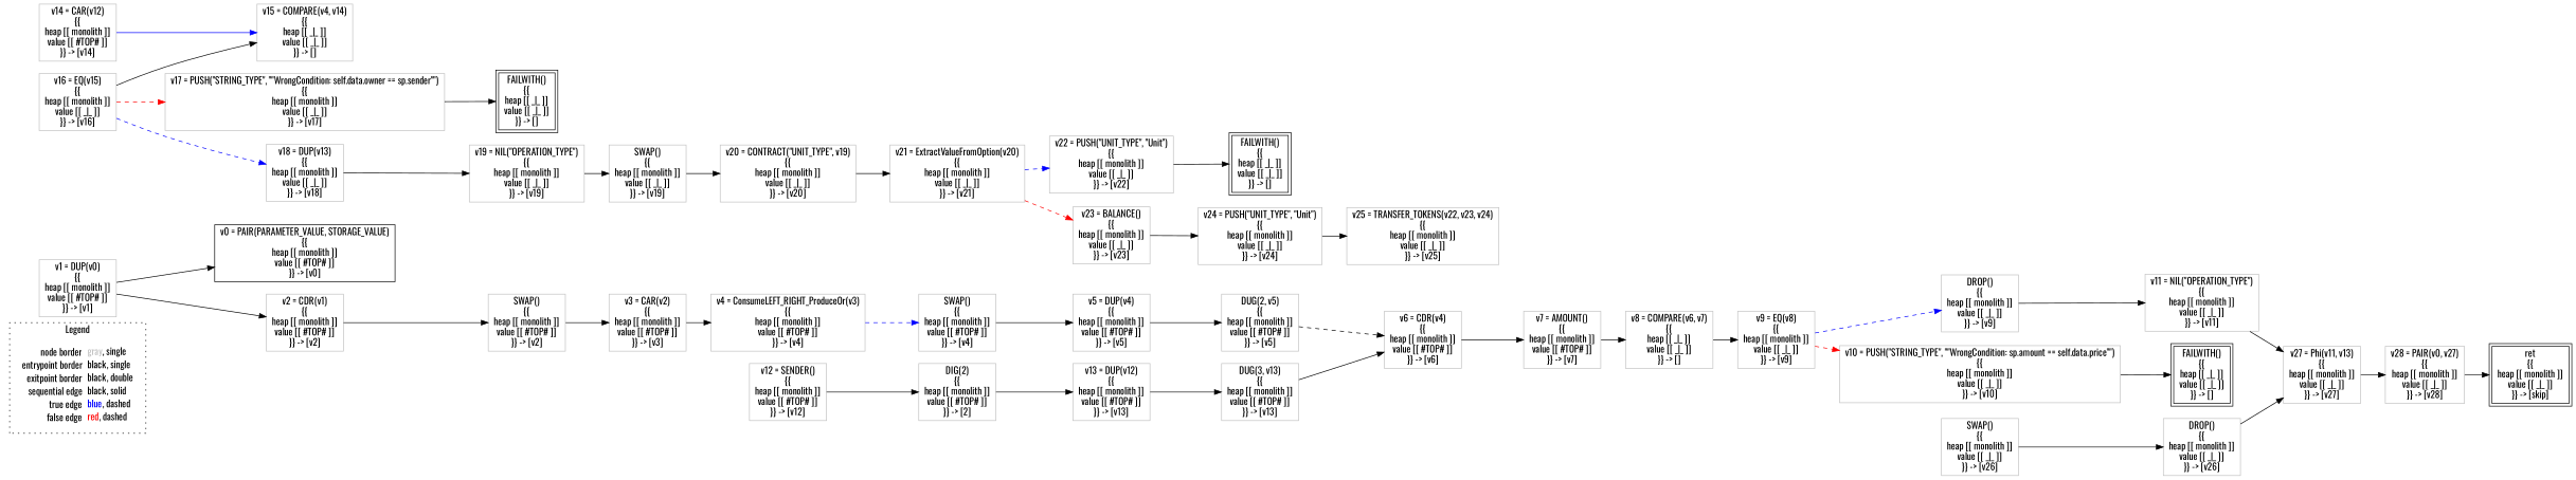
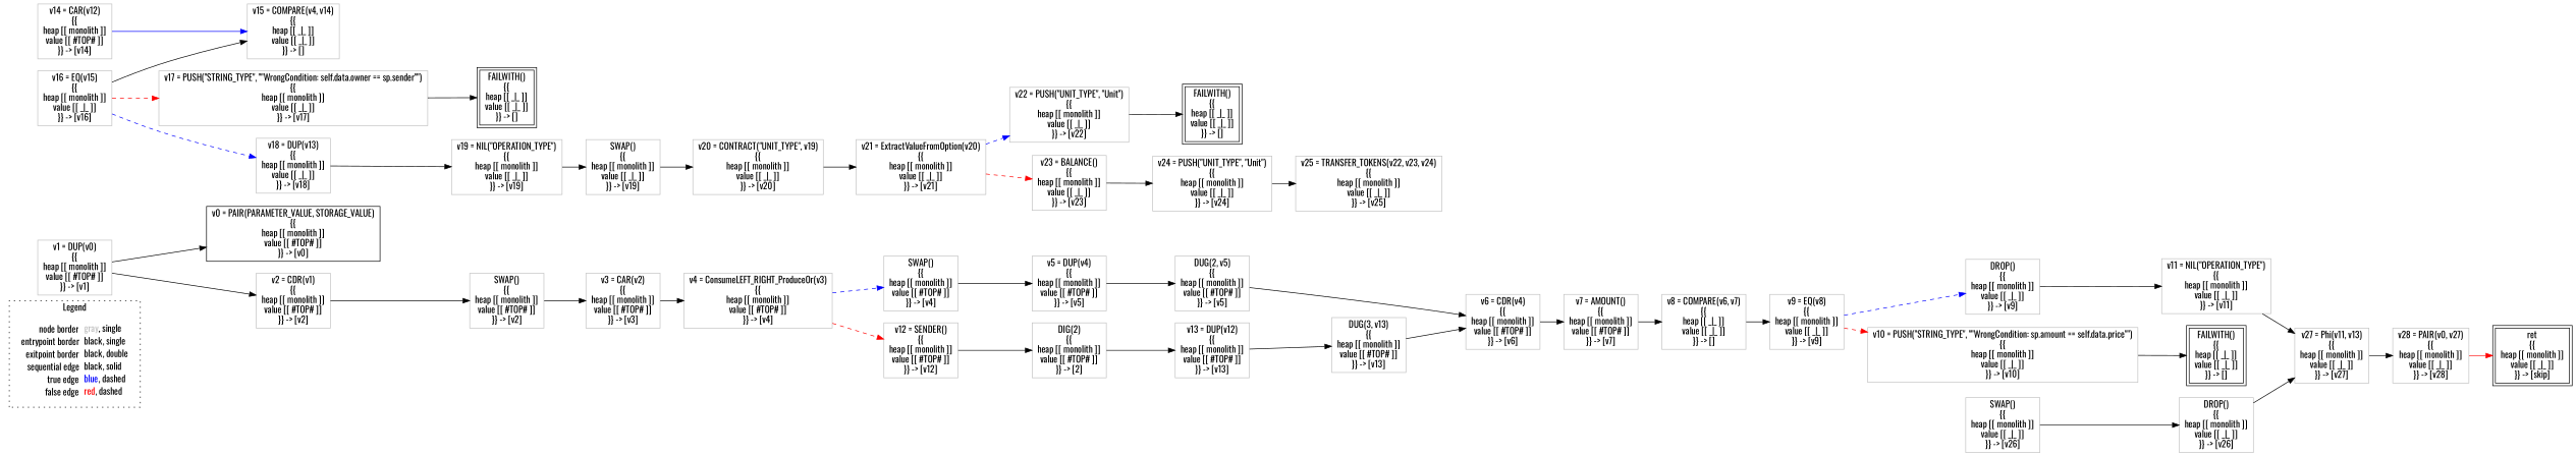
  digraph {
    fontname=Oswald
    rankdir=LR
    node [fontname=Oswald shape=rect color=gray]
    edge [color=black fontname=Oswald]
    n1 [label=<<table border="0" cellpadding="2" cellspacing="0" cellborder="0"><tr><td align="right">node border&nbsp;</td><td align="left"><font color="gray">gray</font>, single</td></tr><tr><td align="right">entrypoint border&nbsp;</td><td align="left"><font color="black">black</font>, single</td></tr><tr><td align="right">exitpoint border&nbsp;</td><td align="left"><font color="black">black</font>, double</td></tr><tr><td align="right">sequential edge&nbsp;</td><td align="left"><font color="black">black</font>, solid</td></tr><tr><td align="right">true edge&nbsp;</td><td align="left"><font color="blue">blue</font>, dashed</td></tr><tr><td align="right">false edge&nbsp;</td><td align="left"><font color="red">red</font>, dashed</td></tr></table>> shape=plaintext color=""]
    n2 [color=black label=<v0 = PAIR(PARAMETER_VALUE, STORAGE_VALUE)<BR/>{{<BR/>heap [[ monolith ]]<BR/>value [[ #TOP# ]]<BR/>}} -&gt; [v0]>]
    n3 [label=<v1 = DUP(v0)<BR/>{{<BR/>heap [[ monolith ]]<BR/>value [[ #TOP# ]]<BR/>}} -&gt; [v1]>]
    n4 [label=<v2 = CDR(v1)<BR/>{{<BR/>heap [[ monolith ]]<BR/>value [[ #TOP# ]]<BR/>}} -&gt; [v2]>]
    n5 [label=<SWAP()<BR/>{{<BR/>heap [[ monolith ]]<BR/>value [[ #TOP# ]]<BR/>}} -&gt; [v4]>]
    n6 [label=<v5 = DUP(v4)<BR/>{{<BR/>heap [[ monolith ]]<BR/>value [[ #TOP# ]]<BR/>}} -&gt; [v5]>]
    n7 [label=<DUG(2, v5)<BR/>{{<BR/>heap [[ monolith ]]<BR/>value [[ #TOP# ]]<BR/>}} -&gt; [v5]>]
    n8 [label=<v8 = COMPARE(v6, v7)<BR/>{{<BR/>heap [[ _|_ ]]<BR/>value [[ _|_ ]]<BR/>}} -&gt; []>]
    n9 [label=<v9 = EQ(v8)<BR/>{{<BR/>heap [[ monolith ]]<BR/>value [[ _|_ ]]<BR/>}} -&gt; [v9]>]
    n10 [label=<DROP()<BR/>{{<BR/>heap [[ monolith ]]<BR/>value [[ _|_ ]]<BR/>}} -&gt; [v9]>]
    n11 [label=<v10 = PUSH(&quot;STRING_TYPE&quot;, &quot;&quot;WrongCondition: sp.amount == self.data.price&quot;&quot;)<BR/>{{<BR/>heap [[ monolith ]]<BR/>value [[ _|_ ]]<BR/>}} -&gt; [v10]>]
    n12 [label=<v25 = TRANSFER_TOKENS(v22, v23, v24)<BR/>{{<BR/>heap [[ monolith ]]<BR/>value [[ _|_ ]]<BR/>}} -&gt; [v25]>]
    n13 [label=<v14 = CAR(v12)<BR/>{{<BR/>heap [[ monolith ]]<BR/>value [[ #TOP# ]]<BR/>}} -&gt; [v14]>]
    n14 [label=<v15 = COMPARE(v4, v14)<BR/>{{<BR/>heap [[ _|_ ]]<BR/>value [[ _|_ ]]<BR/>}} -&gt; []>]
    n15 [label=<v11 = NIL(&quot;OPERATION_TYPE&quot;)<BR/>{{<BR/>heap [[ monolith ]]<BR/>value [[ _|_ ]]<BR/>}} -&gt; [v11]>]
    n16 [label=<v27 = Phi(v11, v13)<BR/>{{<BR/>heap [[ monolith ]]<BR/>value [[ _|_ ]]<BR/>}} -&gt; [v27]>]
    n17 [label=<v28 = PAIR(v0, v27)<BR/>{{<BR/>heap [[ monolith ]]<BR/>value [[ _|_ ]]<BR/>}} -&gt; [v28]>]
    n18 [label=<v16 = EQ(v15)<BR/>{{<BR/>heap [[ monolith ]]<BR/>value [[ _|_ ]]<BR/>}} -&gt; [v16]>]
    n19 [label=<v17 = PUSH(&quot;STRING_TYPE&quot;, &quot;&quot;WrongCondition: self.data.owner == sp.sender&quot;&quot;)<BR/>{{<BR/>heap [[ monolith ]]<BR/>value [[ _|_ ]]<BR/>}} -&gt; [v17]>]
    n20 [label=<v18 = DUP(v13)<BR/>{{<BR/>heap [[ monolith ]]<BR/>value [[ _|_ ]]<BR/>}} -&gt; [v18]>]
    n21 [label=<SWAP()<BR/>{{<BR/>heap [[ monolith ]]<BR/>value [[ _|_ ]]<BR/>}} -&gt; [v26]>]
    n22 [label=<DROP()<BR/>{{<BR/>heap [[ monolith ]]<BR/>value [[ _|_ ]]<BR/>}} -&gt; [v26]>]
    n23 [color=black label=<FAILWITH()<BR/>{{<BR/>heap [[ _|_ ]]<BR/>value [[ _|_ ]]<BR/>}} -&gt; []> peripheries=2]
    n24 [label=<v19 = NIL(&quot;OPERATION_TYPE&quot;)<BR/>{{<BR/>heap [[ monolith ]]<BR/>value [[ _|_ ]]<BR/>}} -&gt; [v19]>]
    n25 [label=<v20 = CONTRACT(&quot;UNIT_TYPE&quot;, v19)<BR/>{{<BR/>heap [[ monolith ]]<BR/>value [[ _|_ ]]<BR/>}} -&gt; [v20]>]
    n26 [label=<v21 = ExtractValueFromOption(v20)<BR/>{{<BR/>heap [[ monolith ]]<BR/>value [[ _|_ ]]<BR/>}} -&gt; [v21]>]
    n27 [label=<v22 = PUSH(&quot;UNIT_TYPE&quot;, &quot;Unit&quot;)<BR/>{{<BR/>heap [[ monolith ]]<BR/>value [[ _|_ ]]<BR/>}} -&gt; [v22]>]
    n28 [label=<v23 = BALANCE()<BR/>{{<BR/>heap [[ monolith ]]<BR/>value [[ _|_ ]]<BR/>}} -&gt; [v23]>]
    n29 [color=black label=<FAILWITH()<BR/>{{<BR/>heap [[ _|_ ]]<BR/>value [[ _|_ ]]<BR/>}} -&gt; []> peripheries=2]
    n30 [label=<v24 = PUSH(&quot;UNIT_TYPE&quot;, &quot;Unit&quot;)<BR/>{{<BR/>heap [[ monolith ]]<BR/>value [[ _|_ ]]<BR/>}} -&gt; [v24]>]
    n31 [label=<SWAP()<BR/>{{<BR/>heap [[ monolith ]]<BR/>value [[ #TOP# ]]<BR/>}} -&gt; [v2]>]
    n32 [label=<SWAP()<BR/>{{<BR/>heap [[ monolith ]]<BR/>value [[ _|_ ]]<BR/>}} -&gt; [v19]>]
    n33 [label=<v6 = CDR(v4)<BR/>{{<BR/>heap [[ monolith ]]<BR/>value [[ #TOP# ]]<BR/>}} -&gt; [v6]>]
    n34 [label=<v7 = AMOUNT()<BR/>{{<BR/>heap [[ monolith ]]<BR/>value [[ #TOP# ]]<BR/>}} -&gt; [v7]>]
    n35 [color=black label=<FAILWITH()<BR/>{{<BR/>heap [[ _|_ ]]<BR/>value [[ _|_ ]]<BR/>}} -&gt; []> peripheries=2]
    n36 [label=<v3 = CAR(v2)<BR/>{{<BR/>heap [[ monolith ]]<BR/>value [[ #TOP# ]]<BR/>}} -&gt; [v3]>]
    n37 [label=<v4 = ConsumeLEFT_RIGHT_ProduceOr(v3)<BR/>{{<BR/>heap [[ monolith ]]<BR/>value [[ #TOP# ]]<BR/>}} -&gt; [v4]>]
    n38 [label=<v12 = SENDER()<BR/>{{<BR/>heap [[ monolith ]]<BR/>value [[ #TOP# ]]<BR/>}} -&gt; [v12]>]
    n39 [label=<DIG(2)<BR/>{{<BR/>heap [[ monolith ]]<BR/>value [[ #TOP# ]]<BR/>}} -&gt; [2]>]
    n40 [color=black label=<ret<BR/>{{<BR/>heap [[ monolith ]]<BR/>value [[ _|_ ]]<BR/>}} -&gt; [skip]> peripheries=2]
    n41 [label=<v13 = DUP(v12)<BR/>{{<BR/>heap [[ monolith ]]<BR/>value [[ #TOP# ]]<BR/>}} -&gt; [v13]>]
    n42 [label=<DUG(3, v13)<BR/>{{<BR/>heap [[ monolith ]]<BR/>value [[ #TOP# ]]<BR/>}} -&gt; [v13]>]
    subgraph cluster_1 {
      label=Legend
      style=dotted
      n1
    }
    n3 -> n2
    n3 -> n4
    n4 -> n31
    n5 -> n6
    n6 -> n7
-   n7 -> n33 [style=dashed]
+   n7 -> n33
    n8 -> n9
    n9 -> n10 [color=blue style=dashed]
    n9 -> n11 [color=red style=dashed]
    n10 -> n15
    n11 -> n35
    n13 -> n14 [color=blue]
    n15 -> n16
    n16 -> n17
-   n17 -> n40
+   n17 -> n40 [color=red]
    n18 -> n14
    n18 -> n19 [color=red style=dashed]
    n18 -> n20 [color=blue style=dashed]
    n19 -> n23
    n20 -> n24
    n21 -> n22
    n22 -> n16
    n24 -> n32
    n25 -> n26
    n26 -> n27 [color=blue style=dashed]
    n26 -> n28 [color=red style=dashed]
    n27 -> n29
    n28 -> n30
    n30 -> n12
    n31 -> n36
    n32 -> n25
    n33 -> n34
    n34 -> n8
    n36 -> n37
    n37 -> n5 [color=blue style=dashed]
+   n37 -> n38 [color=red style=dashed]
    n38 -> n39
    n39 -> n41
    n41 -> n42
    n42 -> n33
  }
